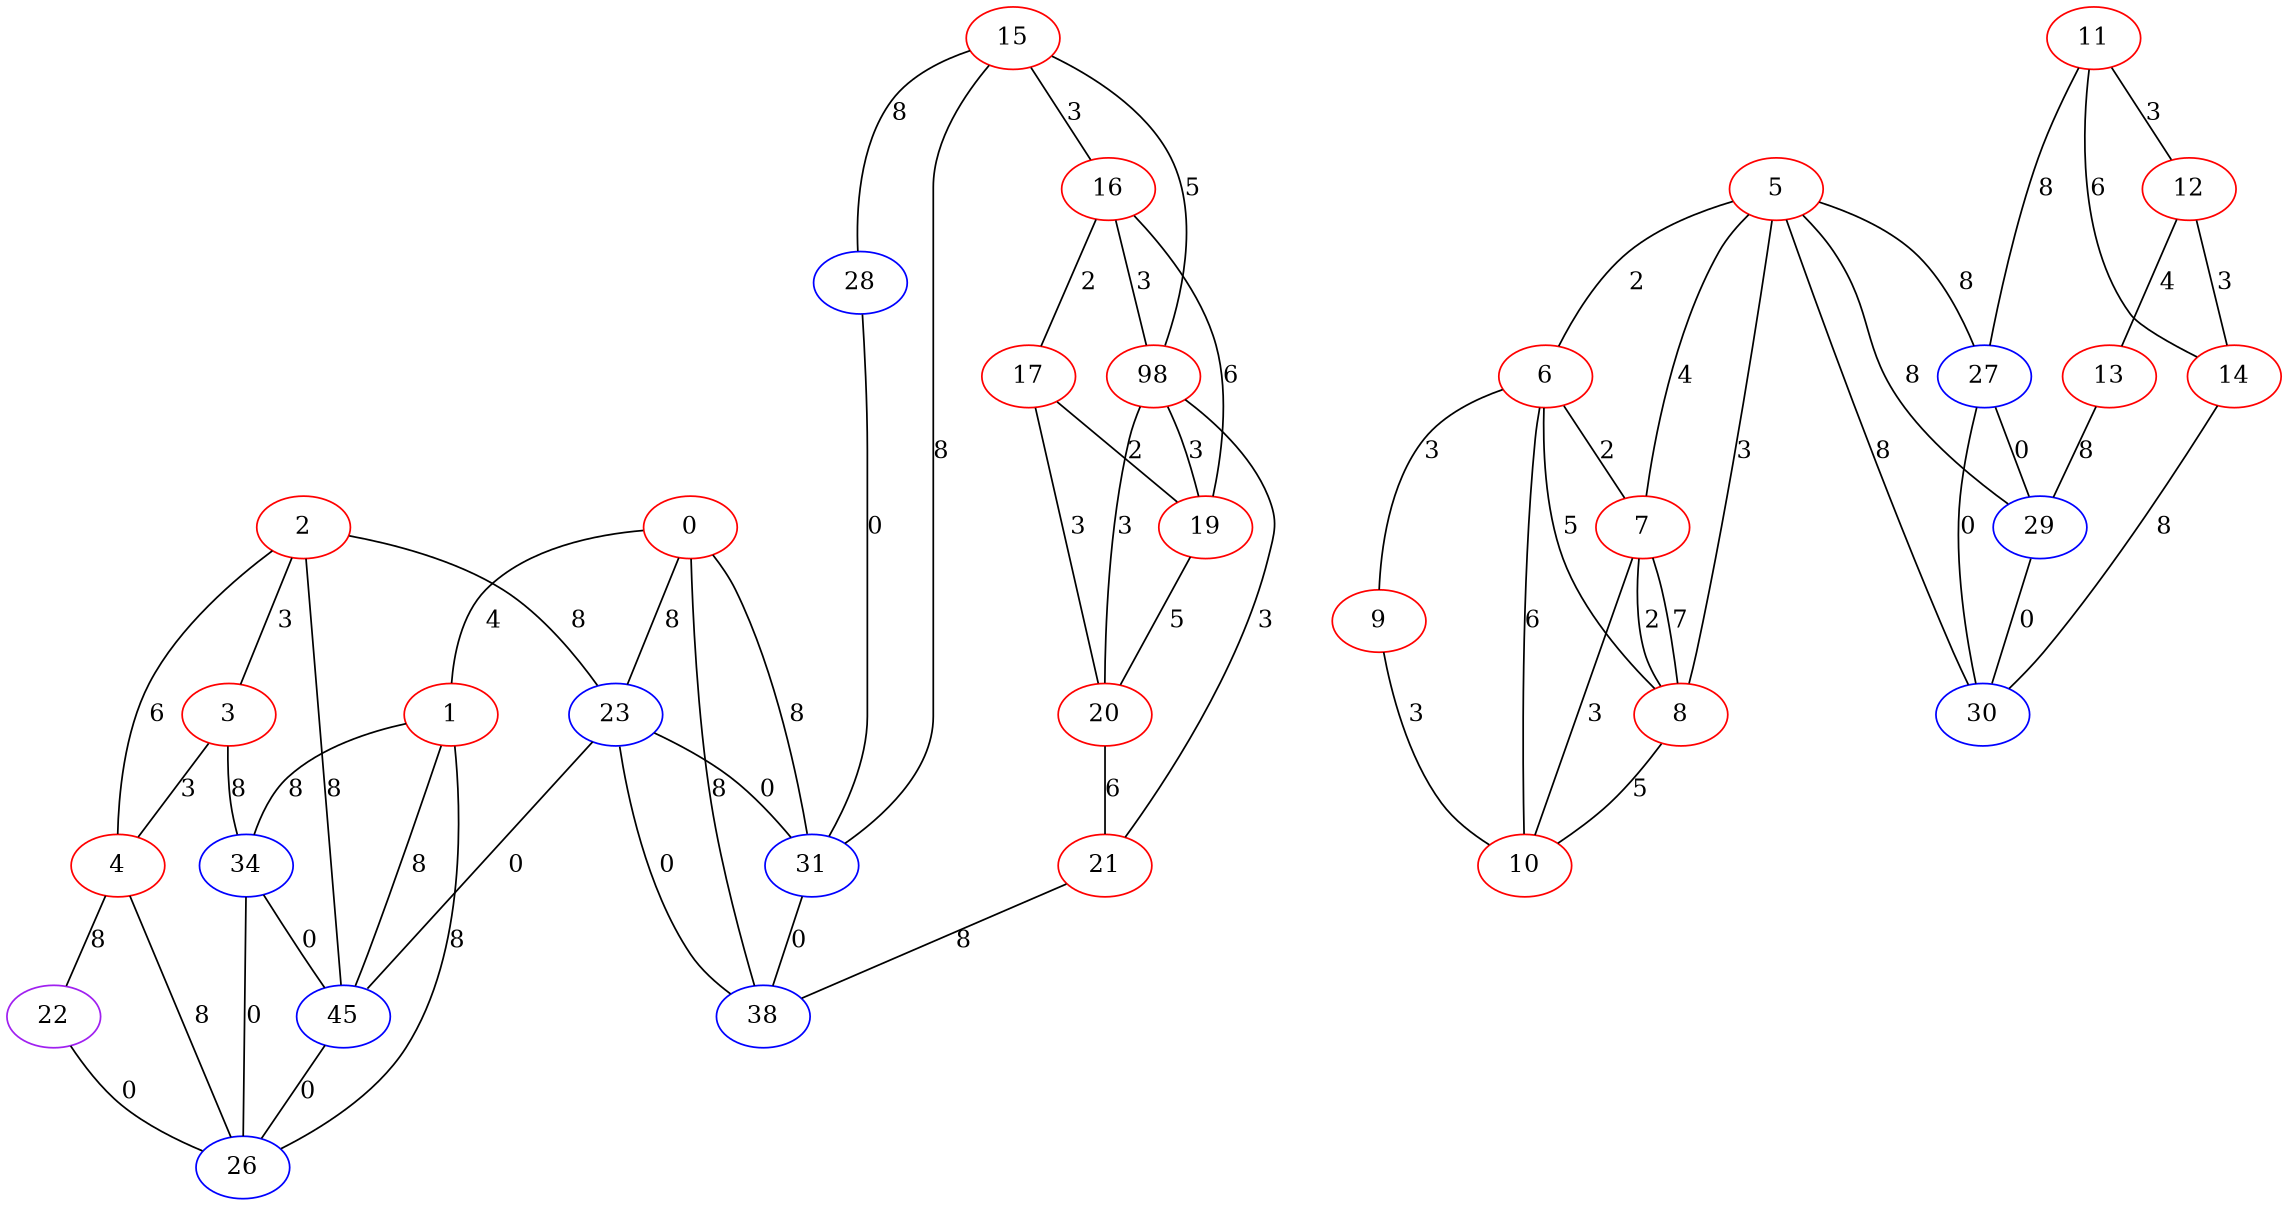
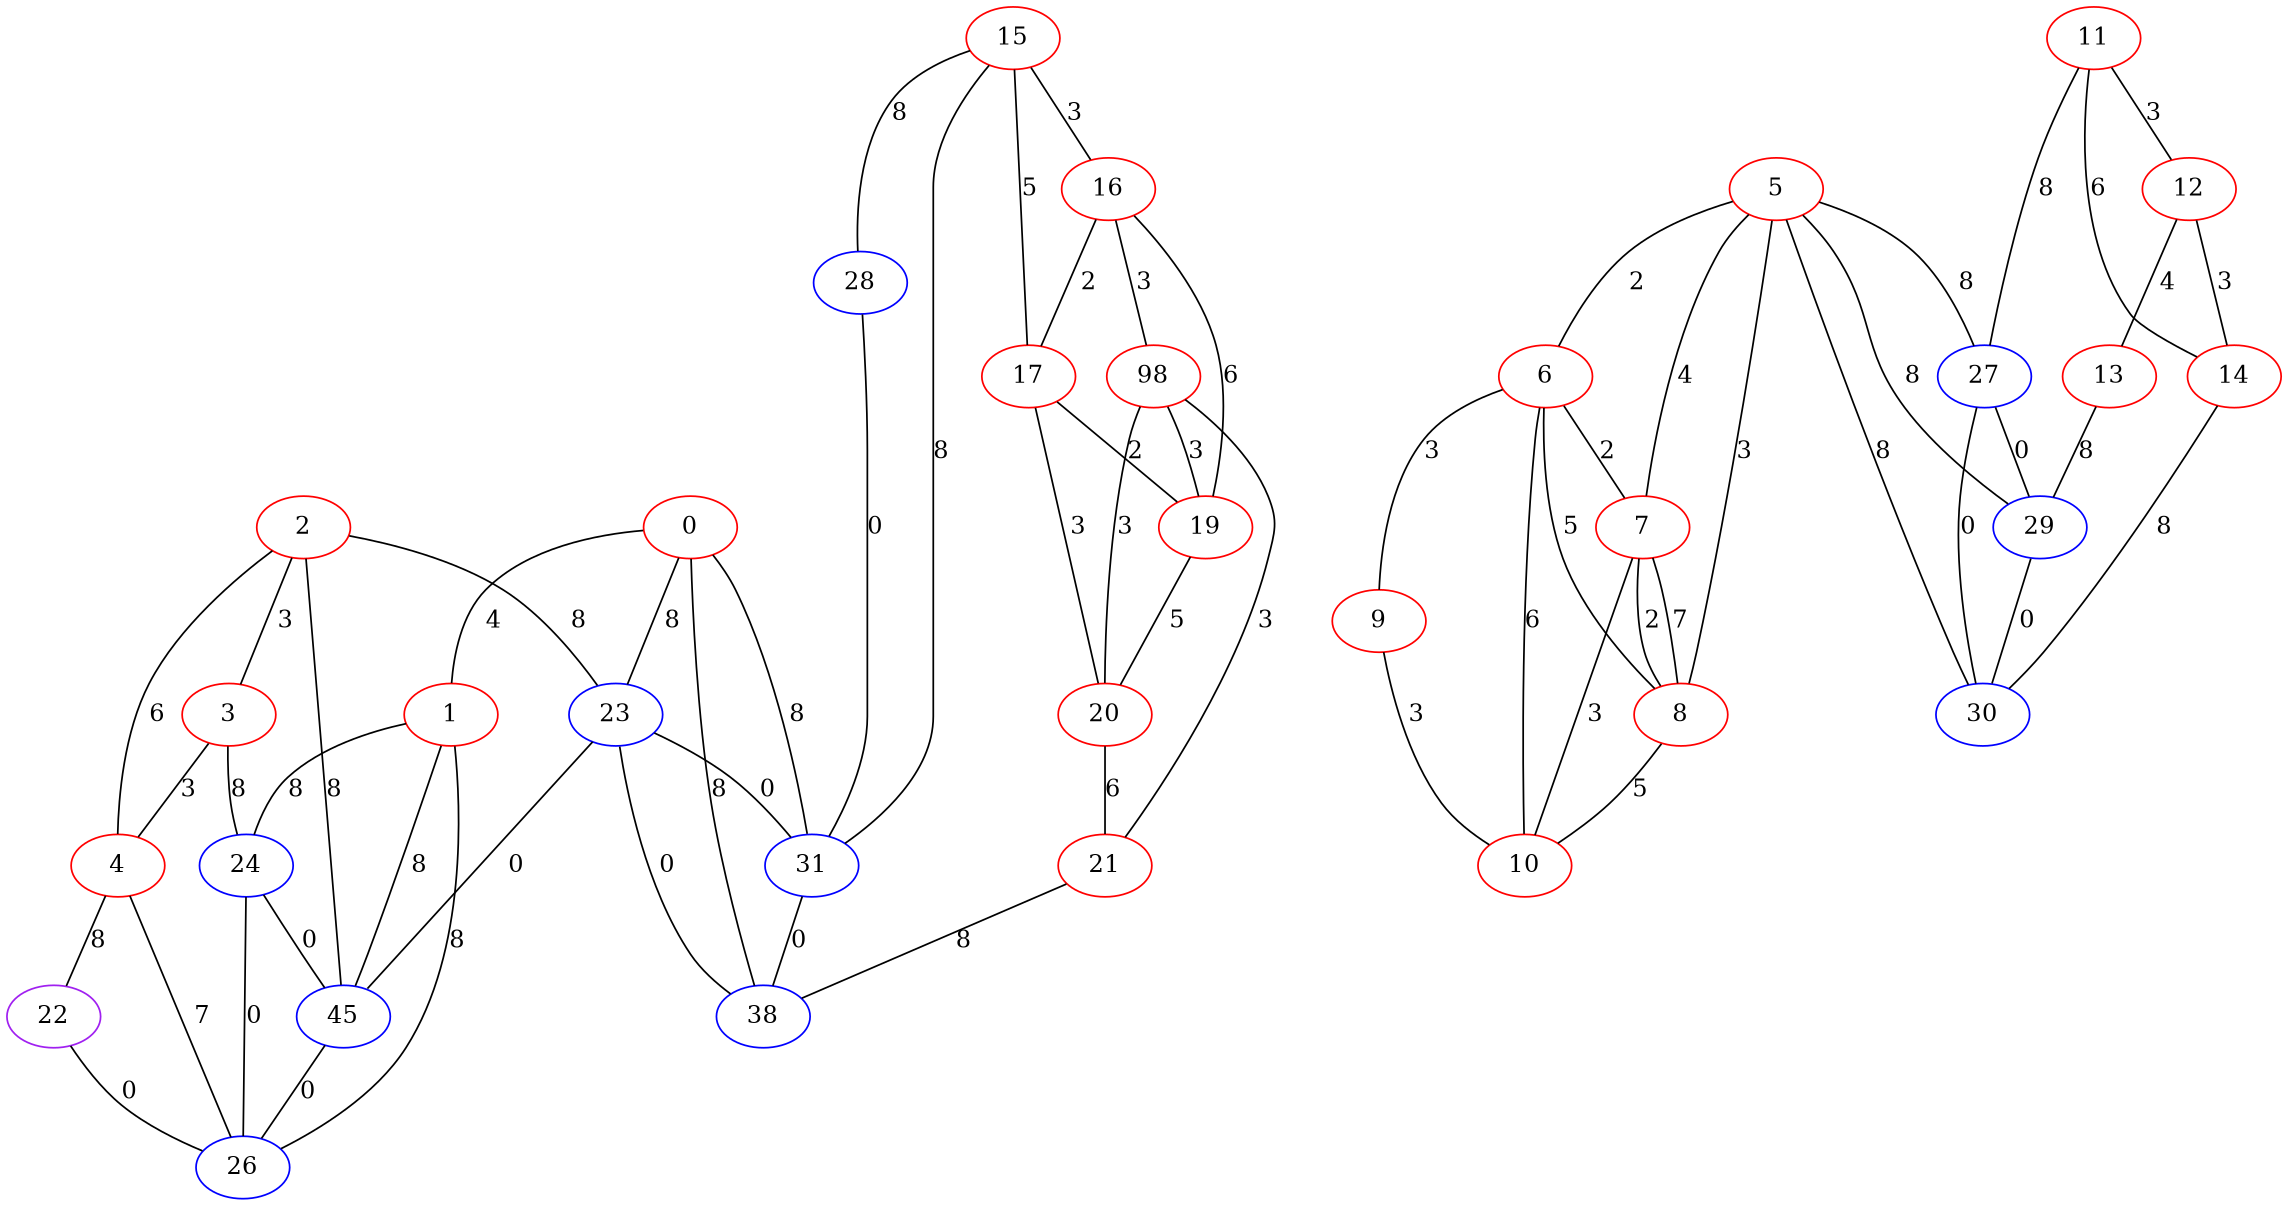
  graph {
    node [color=red weight=1]
    0
    1
    23 [color=blue weight=3]
    31 [color=blue weight=3]
    n5 [color=blue label=38 weight=3]
-   24 [color=blue weight=3 label=34]
+   24 [color=blue weight=3]
    n7 [color=blue label=45 weight=3]
    26 [color=blue weight=3]
    2
    3
    4
    22 [color=purple weight=4]
    5
    6
    7
    8
    27 [color=blue weight=3]
    29 [color=blue weight=3]
    30 [color=blue weight=3]
    9
    10
    11
    12
    14
    13
    15
    16
    17
    28 [color=blue weight=3]
    n30 [label=98]
    19
    20
    21
    0 -- 1 [label=4]
    0 -- 23 [label=8]
    0 -- 31 [label=8]
    0 -- n5 [label=8]
    1 -- 24 [label=8]
    1 -- n7 [label=8]
    1 -- 26 [label=8]
    23 -- 31 [label=0]
    23 -- n5 [label=0]
    23 -- n7 [label=0]
    31 -- n5 [label=0]
    24 -- n7 [label=0]
    24 -- 26 [label=0]
    n7 -- 26 [label=0]
    2 -- 23 [label=8]
    2 -- n7 [label=8]
    2 -- 3 [label=3]
    2 -- 4 [label=6]
    3 -- 24 [label=8]
    3 -- 4 [label=3]
-   4 -- 26 [label=8]
+   4 -- 26 [label=7]
    4 -- 22 [label=8]
    22 -- 26 [label=0]
    5 -- 6 [label=2]
    5 -- 7 [label=4]
    5 -- 8 [label=3]
    5 -- 27 [label=8]
    5 -- 29 [label=8]
    5 -- 30 [label=8]
    6 -- 7 [label=2]
    6 -- 8 [label=5]
    6 -- 9 [label=3]
    6 -- 10 [label=6]
    7 -- 8 [label=2]
    7 -- 8 [label=7]
    7 -- 10 [label=3]
    8 -- 10 [label=5]
    27 -- 29 [label=0]
    27 -- 30 [label=0]
    29 -- 30 [label=0]
    9 -- 10 [label=3]
    11 -- 27 [label=8]
    11 -- 12 [label=3]
    11 -- 14 [label=6]
    12 -- 14 [label=3]
    12 -- 13 [label=4]
    14 -- 30 [label=8]
    13 -- 29 [label=8]
    15 -- 31 [label=8]
    15 -- 16 [label=3]
-   15 -- n30 [label=5]
+   15 -- 17 [label=5]
    15 -- 28 [label=8]
    16 -- 17 [label=2]
    16 -- n30 [label=3]
    16 -- 19 [label=6]
    17 -- 19 [label=2]
    17 -- 20 [label=3]
    28 -- 31 [label=0]
    n30 -- 19 [label=3]
    n30 -- 20 [label=3]
    n30 -- 21 [label=3]
    19 -- 20 [label=5]
    20 -- 21 [label=6]
    21 -- n5 [label=8]
  }
